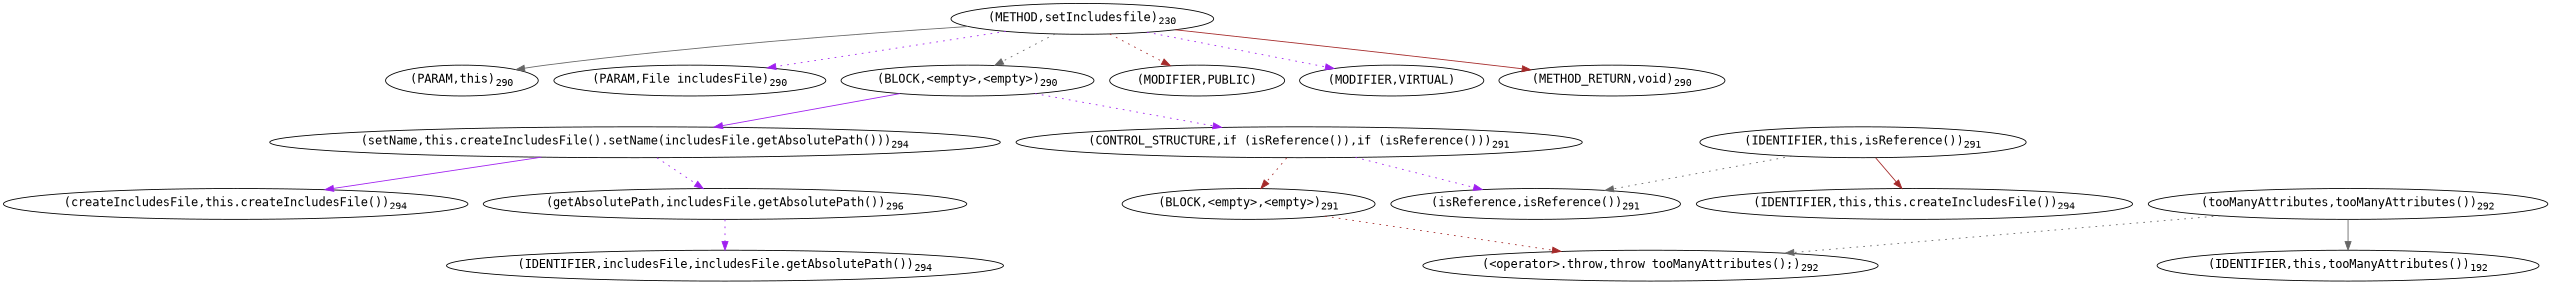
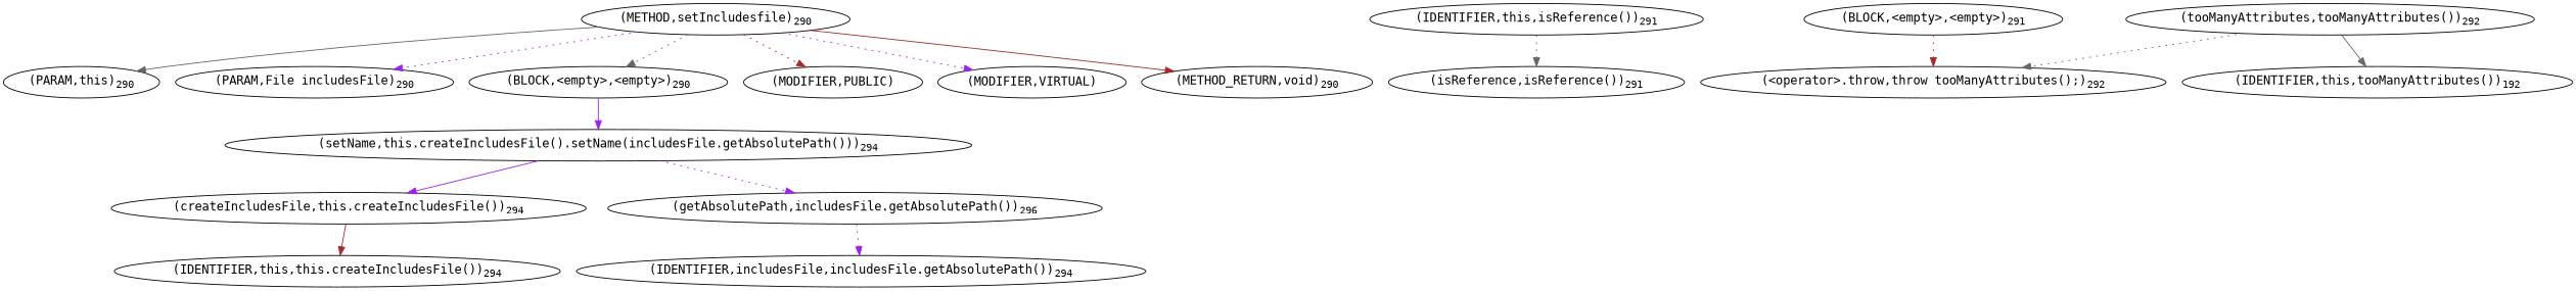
  digraph {
    fontname="DejaVu Sans Mono"
    node [fontname="DejaVu Sans Mono"]
    edge [color=purple fontname="DejaVu Sans Mono" style=dotted]
-   n1 [label=<(METHOD,setIncludesfile)<SUB>230</SUB>>]
+   n1 [label=<(METHOD,setIncludesfile)<SUB>290</SUB>>]
    n2 [label=<(PARAM,this)<SUB>290</SUB>>]
    n3 [label=<(PARAM,File includesFile)<SUB>290</SUB>>]
    n4 [label=<(BLOCK,&lt;empty&gt;,&lt;empty&gt;)<SUB>290</SUB>>]
    n5 [label=<(MODIFIER,PUBLIC)>]
    n6 [label=<(MODIFIER,VIRTUAL)>]
    n7 [label=<(METHOD_RETURN,void)<SUB>290</SUB>>]
-   n8 [label=<(CONTROL_STRUCTURE,if (isReference()),if (isReference()))<SUB>291</SUB>>]
    n9 [label=<(setName,this.createIncludesFile().setName(includesFile.getAbsolutePath()))<SUB>294</SUB>>]
    n10 [label=<(isReference,isReference())<SUB>291</SUB>>]
    n11 [label=<(BLOCK,&lt;empty&gt;,&lt;empty&gt;)<SUB>291</SUB>>]
    n12 [label=<(createIncludesFile,this.createIncludesFile())<SUB>294</SUB>>]
    n13 [label=<(getAbsolutePath,includesFile.getAbsolutePath())<SUB>296</SUB>>]
    n14 [label=<(&lt;operator&gt;.throw,throw tooManyAttributes();)<SUB>292</SUB>>]
    n15 [label=<(IDENTIFIER,this,isReference())<SUB>291</SUB>>]
    n16 [label=<(tooManyAttributes,tooManyAttributes())<SUB>292</SUB>>]
    n17 [label=<(IDENTIFIER,this,tooManyAttributes())<SUB>192</SUB>>]
    n18 [label=<(IDENTIFIER,this,this.createIncludesFile())<SUB>294</SUB>>]
    n19 [label=<(IDENTIFIER,includesFile,includesFile.getAbsolutePath())<SUB>294</SUB>>]
    n1 -> n2 [color=gray40 style=solid]
    n1 -> n3
    n1 -> n4 [color=gray40]
    n1 -> n5 [color=brown]
    n1 -> n6
    n1 -> n7 [color=brown style=solid]
-   n4 -> n8
    n4 -> n9 [style=solid]
-   n8 -> n10
-   n8 -> n11 [color=brown]
    n9 -> n12 [style=solid]
    n9 -> n13
    n11 -> n14 [color=brown]
-   n15 -> n18 [color=brown style=solid]
+   n12 -> n18 [color=brown style=solid]
    n13 -> n19
    n15 -> n10 [color=gray40]
    n16 -> n14 [color=gray40]
    n16 -> n17 [color=gray40 style=solid]
  }
